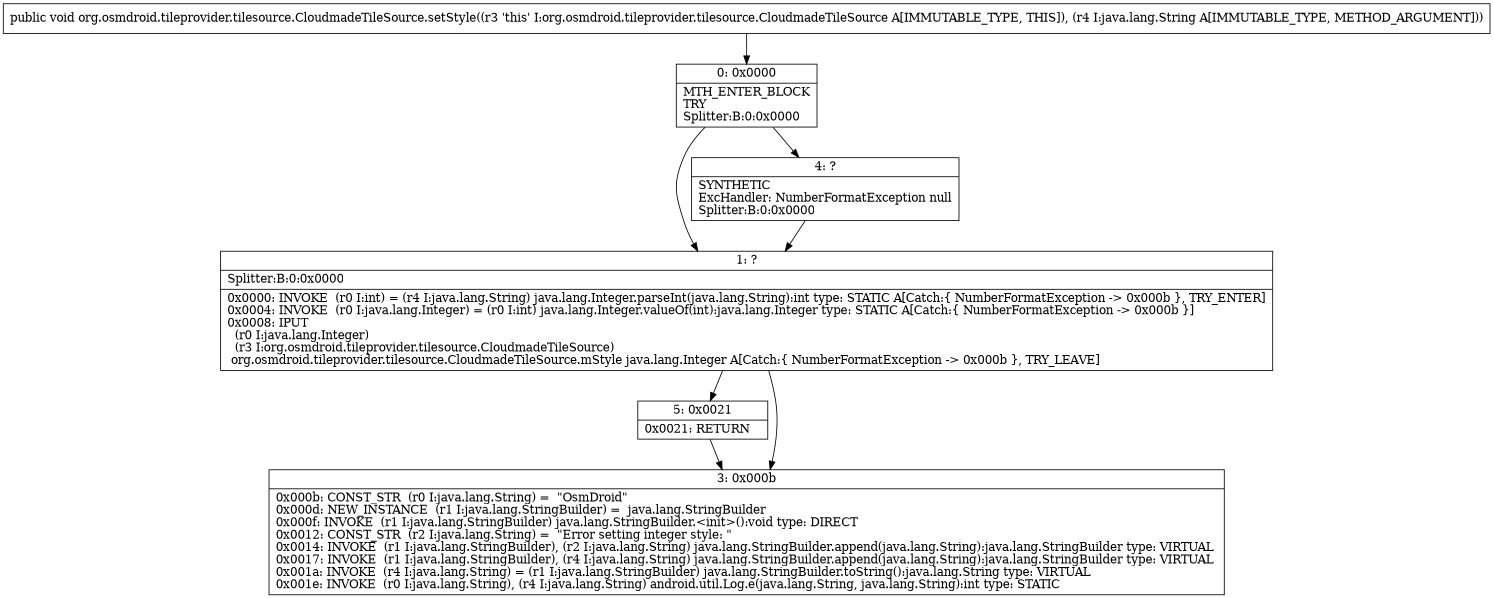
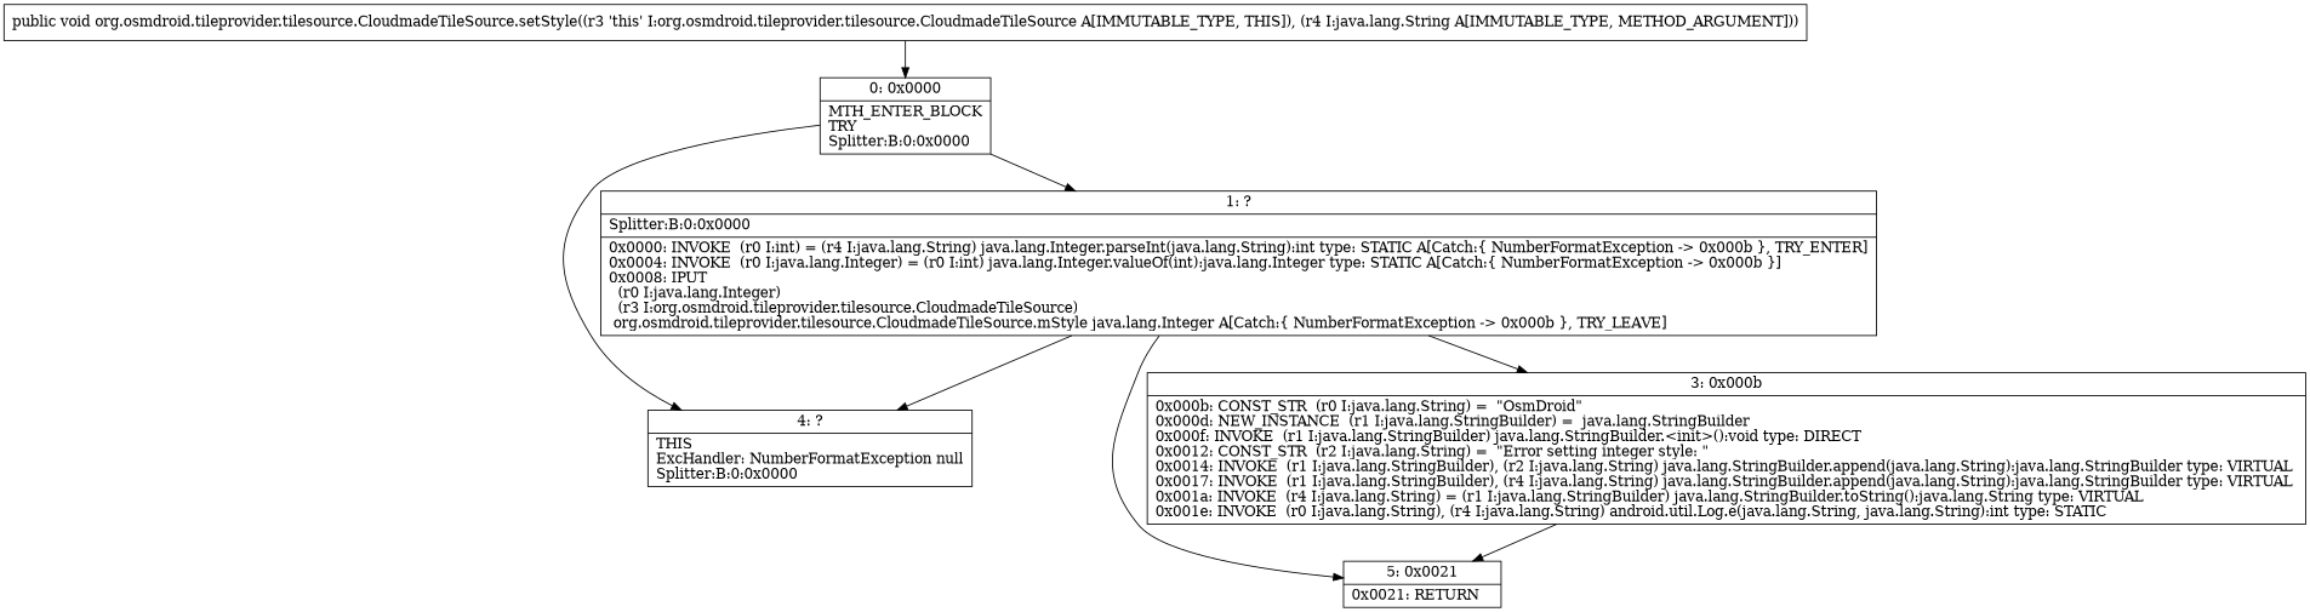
  digraph {
    node [shape=record]
    n1 [label="{0\:\ 0x0000|MTH_ENTER_BLOCK\lTRY\lSplitter:B:0:0x0000\l}"]
    n2 [label="{1\:\ ?|Splitter:B:0:0x0000\l|0x0000: INVOKE  (r0 I:int) = (r4 I:java.lang.String) java.lang.Integer.parseInt(java.lang.String):int type: STATIC A[Catch:\{ NumberFormatException \-\> 0x000b \}, TRY_ENTER]\l0x0004: INVOKE  (r0 I:java.lang.Integer) = (r0 I:int) java.lang.Integer.valueOf(int):java.lang.Integer type: STATIC A[Catch:\{ NumberFormatException \-\> 0x000b \}]\l0x0008: IPUT  \l  (r0 I:java.lang.Integer)\l  (r3 I:org.osmdroid.tileprovider.tilesource.CloudmadeTileSource)\l org.osmdroid.tileprovider.tilesource.CloudmadeTileSource.mStyle java.lang.Integer A[Catch:\{ NumberFormatException \-\> 0x000b \}, TRY_LEAVE]\l}"]
-   n3 [label="{4\:\ ?|SYNTHETIC\lExcHandler: NumberFormatException null\lSplitter:B:0:0x0000\l}"]
+   n3 [label="{4\:\ ?|THIS\lExcHandler: NumberFormatException null\lSplitter:B:0:0x0000\l}"]
    n4 [label="{5\:\ 0x0021|0x0021: RETURN   \l}"]
    n5 [label="{3\:\ 0x000b|0x000b: CONST_STR  (r0 I:java.lang.String) =  \"OsmDroid\" \l0x000d: NEW_INSTANCE  (r1 I:java.lang.StringBuilder) =  java.lang.StringBuilder \l0x000f: INVOKE  (r1 I:java.lang.StringBuilder) java.lang.StringBuilder.\<init\>():void type: DIRECT \l0x0012: CONST_STR  (r2 I:java.lang.String) =  \"Error setting integer style: \" \l0x0014: INVOKE  (r1 I:java.lang.StringBuilder), (r2 I:java.lang.String) java.lang.StringBuilder.append(java.lang.String):java.lang.StringBuilder type: VIRTUAL \l0x0017: INVOKE  (r1 I:java.lang.StringBuilder), (r4 I:java.lang.String) java.lang.StringBuilder.append(java.lang.String):java.lang.StringBuilder type: VIRTUAL \l0x001a: INVOKE  (r4 I:java.lang.String) = (r1 I:java.lang.StringBuilder) java.lang.StringBuilder.toString():java.lang.String type: VIRTUAL \l0x001e: INVOKE  (r0 I:java.lang.String), (r4 I:java.lang.String) android.util.Log.e(java.lang.String, java.lang.String):int type: STATIC \l}"]
    n6 [label="{public void org.osmdroid.tileprovider.tilesource.CloudmadeTileSource.setStyle((r3 'this' I:org.osmdroid.tileprovider.tilesource.CloudmadeTileSource A[IMMUTABLE_TYPE, THIS]), (r4 I:java.lang.String A[IMMUTABLE_TYPE, METHOD_ARGUMENT])) }"]
    n1 -> n2
    n1 -> n3
-   n3 -> n2
+   n2 -> n3
    n2 -> n4
    n2 -> n5
-   n4 -> n5
+   n5 -> n4
    n6 -> n1
  }
